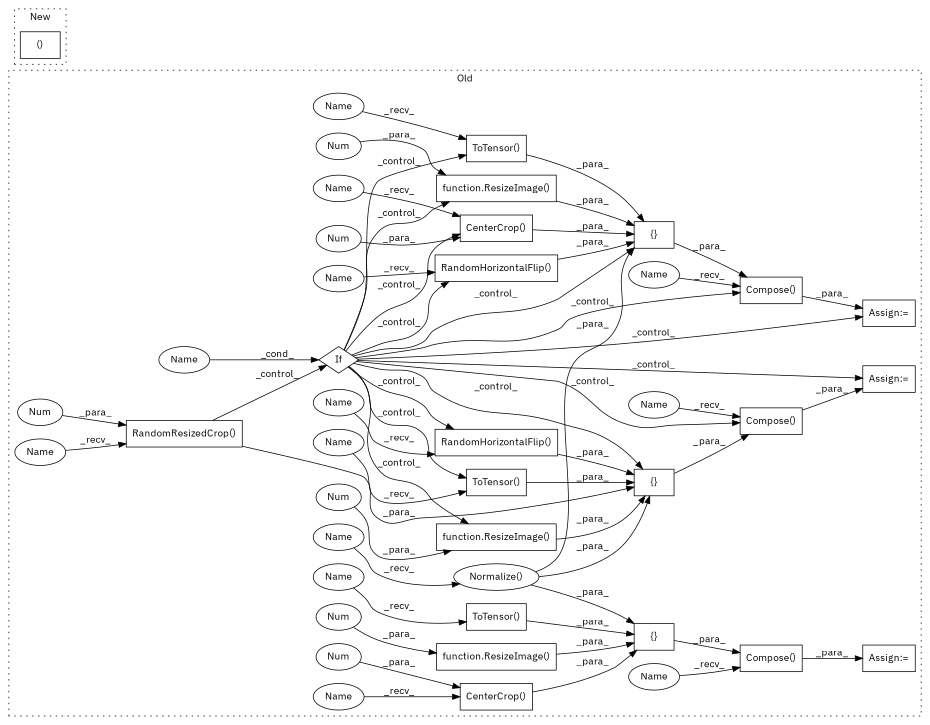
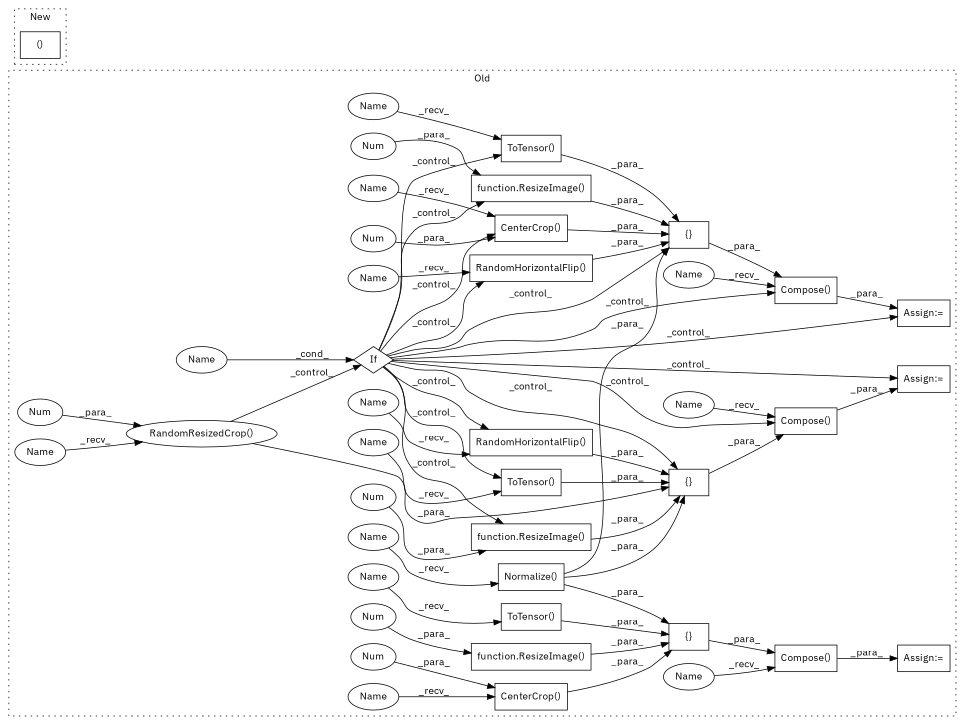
  digraph {
    fontname="IBM Plex Sans"
    rankdir=LR
    node [a=75 fontname="IBM Plex Sans" l=1 s=1918 shape=box]
    edge [fontname="IBM Plex Sans"]
-   n1 [l="20,1" label="RandomResizedCrop()" s="2055,2078"]
+   n1 [l="20,1" label="RandomResizedCrop()" s="2055,2078" shape=ellipse]
    n2 [l="13,1" label="CenterCrop()" s="1849,1865"]
    n3 [a=76 l=3 label=Num s=1862 shape=ellipse]
    n4 [l=12 label="ToTensor()"]
    n5 [l=24 label="RandomHorizontalFlip()" s=2093]
    n6 [a=59 l="14,0" label="{}" s="1805,1953"]
-   n7 [l=66 label="Normalize()" s=1677 shape=ellipse]
+   n7 [l=66 label="Normalize()" s=1677]
    n8 [a=59 l="14,0" label="{}" s="2011,2166"]
    n9 [a=76 l=3 label=Num s=2075 shape=ellipse]
    n10 [l=12 label="ToTensor()" s=2131]
    n11 [l="10,1" label="Compose()" s="1795,1963"]
    n12 [a=68 l=3 label="Assign:=" s=1792]
    n13 [l="12,1" label="function.ResizeImage()" s="1819,1834"]
    n14 [a=76 l=3 label=Num s=1831 shape=ellipse]
    n15 [l="12,1" label="function.ResizeImage()" s="2025,2040"]
    n16 [a=76 l=3 label=Num s=2037 shape=ellipse]
    n17 [l="10,1" label="Compose()" s="2198,2308"]
    n18 [a=96 l=3 label=If s=1748 shape=diamond]
    n19 [l="12,1" label="function.ResizeImage()" s="2218,2233"]
    n20 [l="10,1" label="Compose()" s="2001,2176"]
    n21 [l="13,1" label="CenterCrop()" s="2244,2260"]
    n22 [a=59 l="10,0" label="{}" s="2208,2302"]
    n23 [a=87 l=16 label=Name s=1751 shape=ellipse]
    n24 [l=24 label="RandomHorizontalFlip()" s=1880]
    n25 [a=76 l=3 label=Num s=2230 shape=ellipse]
    n26 [a=76 l=3 label=Num s=2257 shape=ellipse]
    n27 [a=68 l=3 label="Assign:=" s=1998]
    n28 [a=68 l=3 label="Assign:=" s=2195]
    n29 [l=12 label="ToTensor()" s=2271]
    n30 [a=87 label=Name s=2093 shape=ellipse]
    n31 [a=87 label=Name s=2055 shape=ellipse]
    n32 [a=87 label=Name s=2271 shape=ellipse]
    n33 [a=87 label=Name s=2001 shape=ellipse]
    n34 [a=87 label=Name s=1795 shape=ellipse]
    n35 [a=87 label=Name s=2244 shape=ellipse]
    n36 [a=87 label=Name s=1880 shape=ellipse]
    n37 [a=87 label=Name s=1677 shape=ellipse]
    n38 [a=87 label=Name s=2198 shape=ellipse]
    n39 [a=87 label=Name s=2131 shape=ellipse]
    n40 [a=87 label=Name shape=ellipse]
    n41 [a=87 label=Name s=1849 shape=ellipse]
    n42 [a=54 l=80 label="()" s=1805]
    subgraph cluster_1 {
      label=Old
      style=dotted
      n1
      n2
      n3
      n4
      n5
      n6
      n7
      n8
      n9
      n10
      n11
      n12
      n13
      n14
      n15
      n16
      n17
      n18
      n19
      n20
      n21
      n22
      n23
      n24
      n25
      n26
      n27
      n28
      n29
      n30
      n31
      n32
      n33
      n34
      n35
      n36
      n37
      n38
      n39
      n40
      n41
    }
    subgraph cluster_2 {
      label=New
      style=dotted
      n42
    }
    n1 -> n8 [label=_para_]
    n1 -> n18 [label=_control_]
    n2 -> n6 [label=_para_]
    n3 -> n2 [label=_para_]
    n4 -> n6 [label=_para_]
    n5 -> n8 [label=_para_]
    n6 -> n11 [label=_para_]
    n7 -> n6 [label=_para_]
    n7 -> n8 [label=_para_]
    n7 -> n22 [label=_para_]
    n8 -> n20 [label=_para_]
    n9 -> n1 [label=_para_]
    n10 -> n8 [label=_para_]
    n11 -> n12 [label=_para_]
    n13 -> n6 [label=_para_]
    n14 -> n13 [label=_para_]
    n15 -> n8 [label=_para_]
    n16 -> n15 [label=_para_]
    n17 -> n28 [label=_para_]
    n18 -> n2 [label=_control_]
    n18 -> n4 [label=_control_]
    n18 -> n5 [label=_control_]
    n18 -> n6 [label=_control_]
    n18 -> n8 [label=_control_]
    n18 -> n10 [label=_control_]
    n18 -> n11 [label=_control_]
    n18 -> n12 [label=_control_]
    n18 -> n13 [label=_control_]
    n18 -> n15 [label=_control_]
    n18 -> n20 [label=_control_]
    n18 -> n24 [label=_control_]
    n18 -> n27 [label=_control_]
    n19 -> n22 [label=_para_]
    n20 -> n27 [label=_para_]
    n21 -> n22 [label=_para_]
    n22 -> n17 [label=_para_]
    n23 -> n18 [label=_cond_]
    n24 -> n6 [label=_para_]
    n25 -> n19 [label=_para_]
    n26 -> n21 [label=_para_]
    n29 -> n22 [label=_para_]
    n30 -> n5 [label=_recv_]
    n31 -> n1 [label=_recv_]
    n32 -> n29 [label=_recv_]
    n33 -> n20 [label=_recv_]
    n34 -> n11 [label=_recv_]
    n35 -> n21 [label=_recv_]
    n36 -> n24 [label=_recv_]
    n37 -> n7 [label=_recv_]
    n38 -> n17 [label=_recv_]
    n39 -> n10 [label=_recv_]
    n40 -> n4 [label=_recv_]
    n41 -> n2 [label=_recv_]
  }
